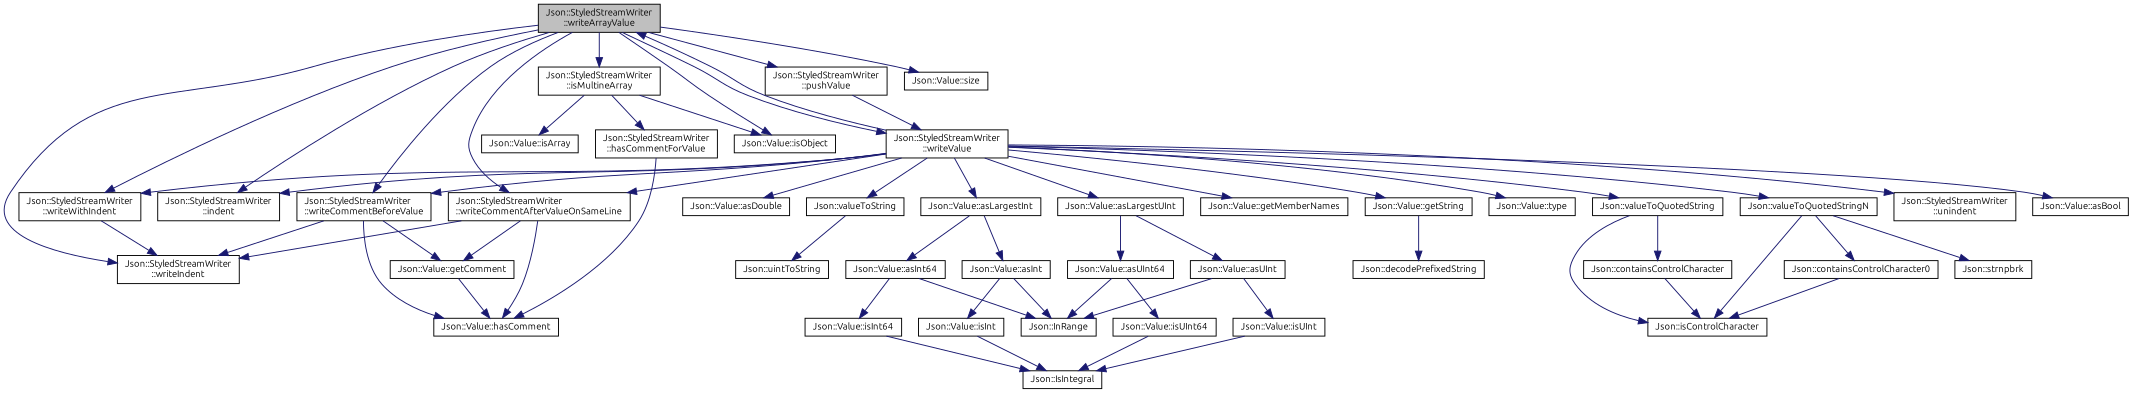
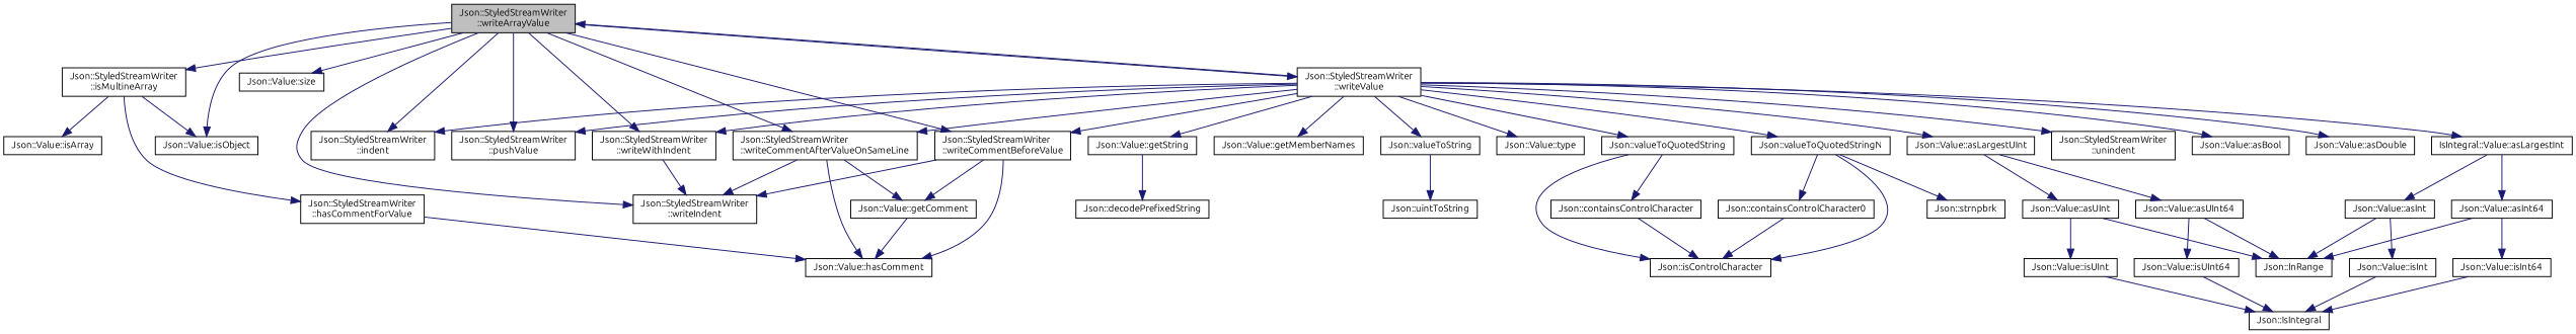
  digraph {
    fontname=Ubuntu
    rankdir=TB
    node [color=black fillcolor=white fontname=Ubuntu fontsize=10 shape=record style=filled]
    edge [color=midnightblue fontname=Ubuntu fontsize=10 labelfontname=Helvetica labelfontsize=10 style=solid]
    n1 [fillcolor=grey75 fontcolor=black height=0.2 label="Json::StyledStreamWriter\l::writeArrayValue" width=0.4]
    n2 [height=0.2 label="Json::StyledStreamWriter\l::indent" width=0.4]
    n3 [height=0.2 label="Json::StyledStreamWriter\l::isMultineArray" width=0.4]
    n4 [height=0.2 label="Json::Value::size" width=0.4]
    n5 [height=0.2 label="Json::StyledStreamWriter\l::writeValue" width=0.4]
    n6 [height=0.2 label="Json::StyledStreamWriter\l::pushValue" width=0.4]
    n7 [height=0.2 label="Json::StyledStreamWriter\l::writeCommentAfterValueOnSameLine" width=0.4]
    n8 [height=0.2 label="Json::StyledStreamWriter\l::writeIndent" width=0.4]
    n9 [height=0.2 label="Json::StyledStreamWriter\l::writeCommentBeforeValue" width=0.4]
    n10 [height=0.2 label="Json::StyledStreamWriter\l::writeWithIndent" width=0.4]
    n11 [height=0.2 label="Json::Value::isObject" width=0.4]
    n12 [height=0.2 label="Json::StyledStreamWriter\l::hasCommentForValue" width=0.4]
    n13 [height=0.2 label="Json::Value::isArray" width=0.4]
    n14 [height=0.2 label="Json::StyledStreamWriter\l::unindent" width=0.4]
    n15 [height=0.2 label="Json::Value::asBool" width=0.4]
    n16 [height=0.2 label="Json::Value::asDouble" width=0.4]
-   n17 [height=0.2 label="Json::Value::asLargestInt" width=0.4]
+   n17 [height=0.2 label="IsIntegral::Value::asLargestInt" width=0.4]
    n18 [height=0.2 label="Json::Value::asLargestUInt" width=0.4]
    n19 [height=0.2 label="Json::Value::getMemberNames" width=0.4]
    n20 [height=0.2 label="Json::Value::getString" width=0.4]
    n21 [height=0.2 label="Json::Value::type" width=0.4]
    n22 [height=0.2 label="Json::valueToQuotedString" width=0.4]
    n23 [height=0.2 label="Json::valueToQuotedStringN" width=0.4]
    n24 [height=0.2 label="Json::valueToString" width=0.4]
    n25 [height=0.2 label="Json::Value::hasComment" width=0.4]
    n26 [height=0.2 label="Json::Value::getComment" width=0.4]
    n27 [height=0.2 label="Json::Value::asInt" width=0.4]
    n28 [height=0.2 label="Json::Value::asInt64" width=0.4]
    n29 [height=0.2 label="Json::Value::asUInt" width=0.4]
    n30 [height=0.2 label="Json::Value::asUInt64" width=0.4]
    n31 [height=0.2 label="Json::decodePrefixedString" width=0.4]
    n32 [height=0.2 label="Json::containsControlCharacter" width=0.4]
    n33 [height=0.2 label="Json::isControlCharacter" width=0.4]
    n34 [height=0.2 label="Json::containsControlCharacter0" width=0.4]
    n35 [height=0.2 label="Json::strnpbrk" width=0.4]
    n36 [height=0.2 label="Json::uintToString" width=0.4]
    n37 [height=0.2 label="Json::InRange" width=0.4]
    n38 [height=0.2 label="Json::Value::isInt" width=0.4]
    n39 [height=0.2 label="Json::Value::isInt64" width=0.4]
    n40 [height=0.2 label="Json::IsIntegral" width=0.4]
    n41 [height=0.2 label="Json::Value::isUInt" width=0.4]
    n42 [height=0.2 label="Json::Value::isUInt64" width=0.4]
    n1 -> n2
    n1 -> n3
    n1 -> n4
    n1 -> n5
    n1 -> n6
    n1 -> n7
    n1 -> n8
    n1 -> n9
    n1 -> n10
    n1 -> n11
    n3 -> n11
    n3 -> n12
    n3 -> n13
    n5 -> n1
    n5 -> n2
-   n6 -> n5
+   n5 -> n6
    n5 -> n7
    n5 -> n9
    n5 -> n10
    n5 -> n14
    n5 -> n15
    n5 -> n16
    n5 -> n17
    n5 -> n18
    n5 -> n19
    n5 -> n20
    n5 -> n21
    n5 -> n22
    n5 -> n23
    n5 -> n24
    n7 -> n8
    n7 -> n25
    n7 -> n26
    n9 -> n8
    n9 -> n25
    n9 -> n26
    n10 -> n8
    n12 -> n25
    n17 -> n27
    n17 -> n28
    n18 -> n29
    n18 -> n30
    n20 -> n31
    n22 -> n32
    n22 -> n33
    n23 -> n33
    n23 -> n34
    n23 -> n35
    n24 -> n36
    n26 -> n25
    n27 -> n37
    n27 -> n38
    n28 -> n37
    n28 -> n39
    n29 -> n37
    n29 -> n41
    n30 -> n37
    n30 -> n42
    n32 -> n33
    n34 -> n33
    n38 -> n40
    n39 -> n40
    n41 -> n40
    n42 -> n40
  }
